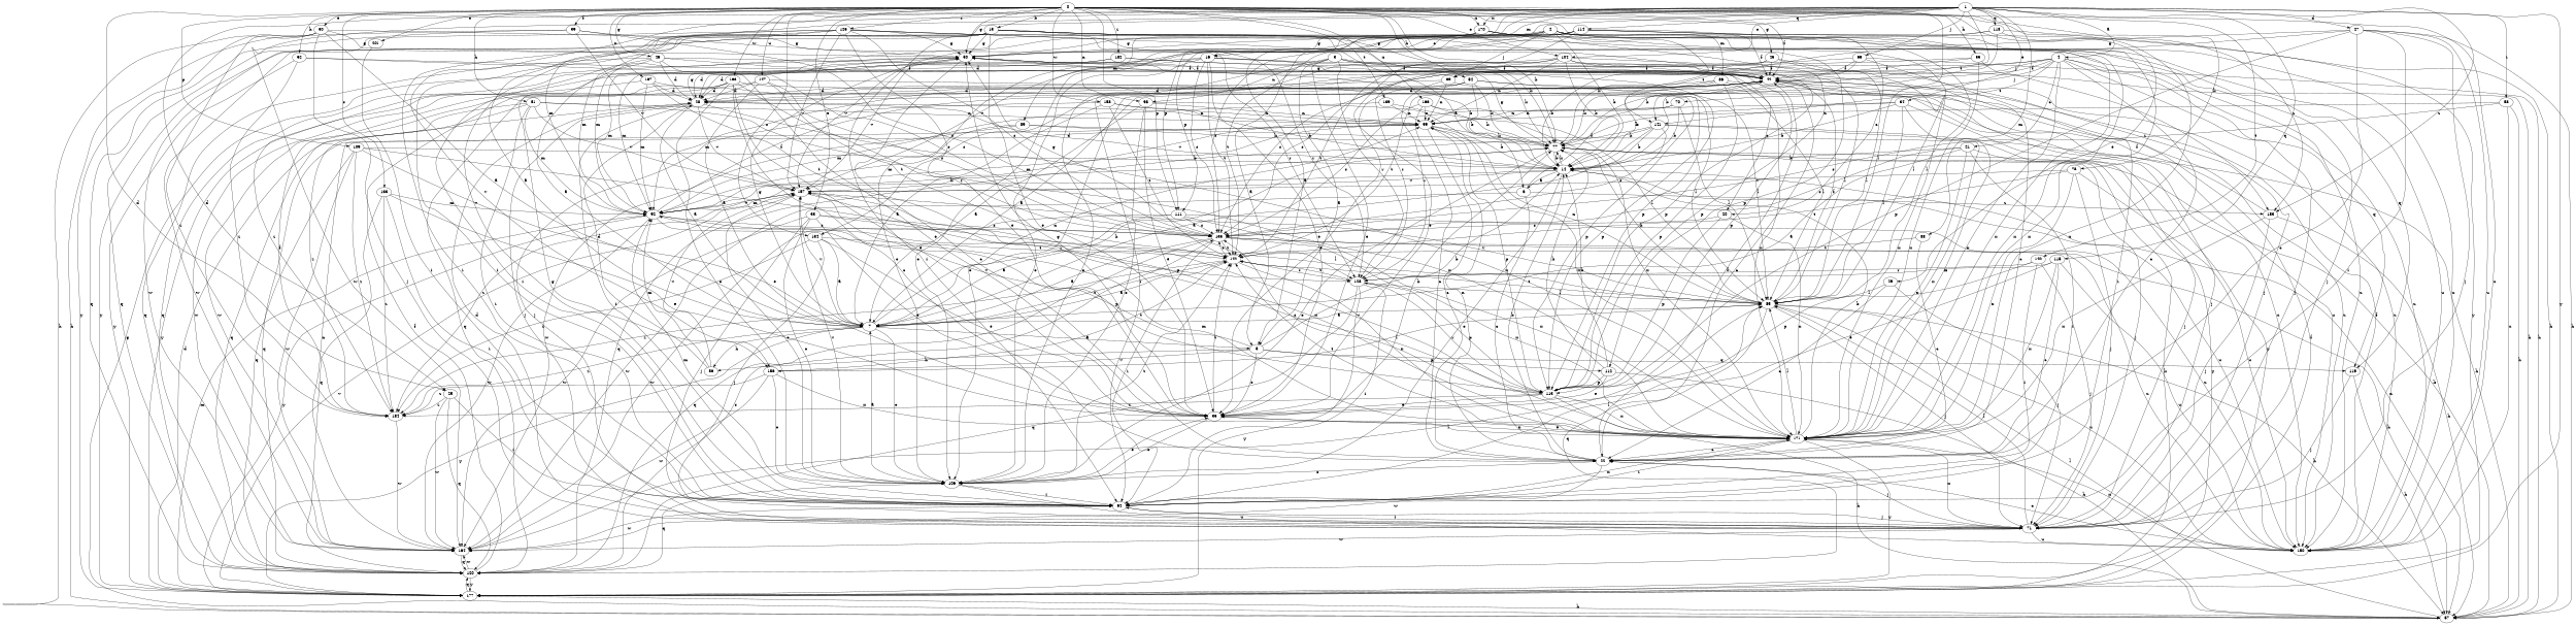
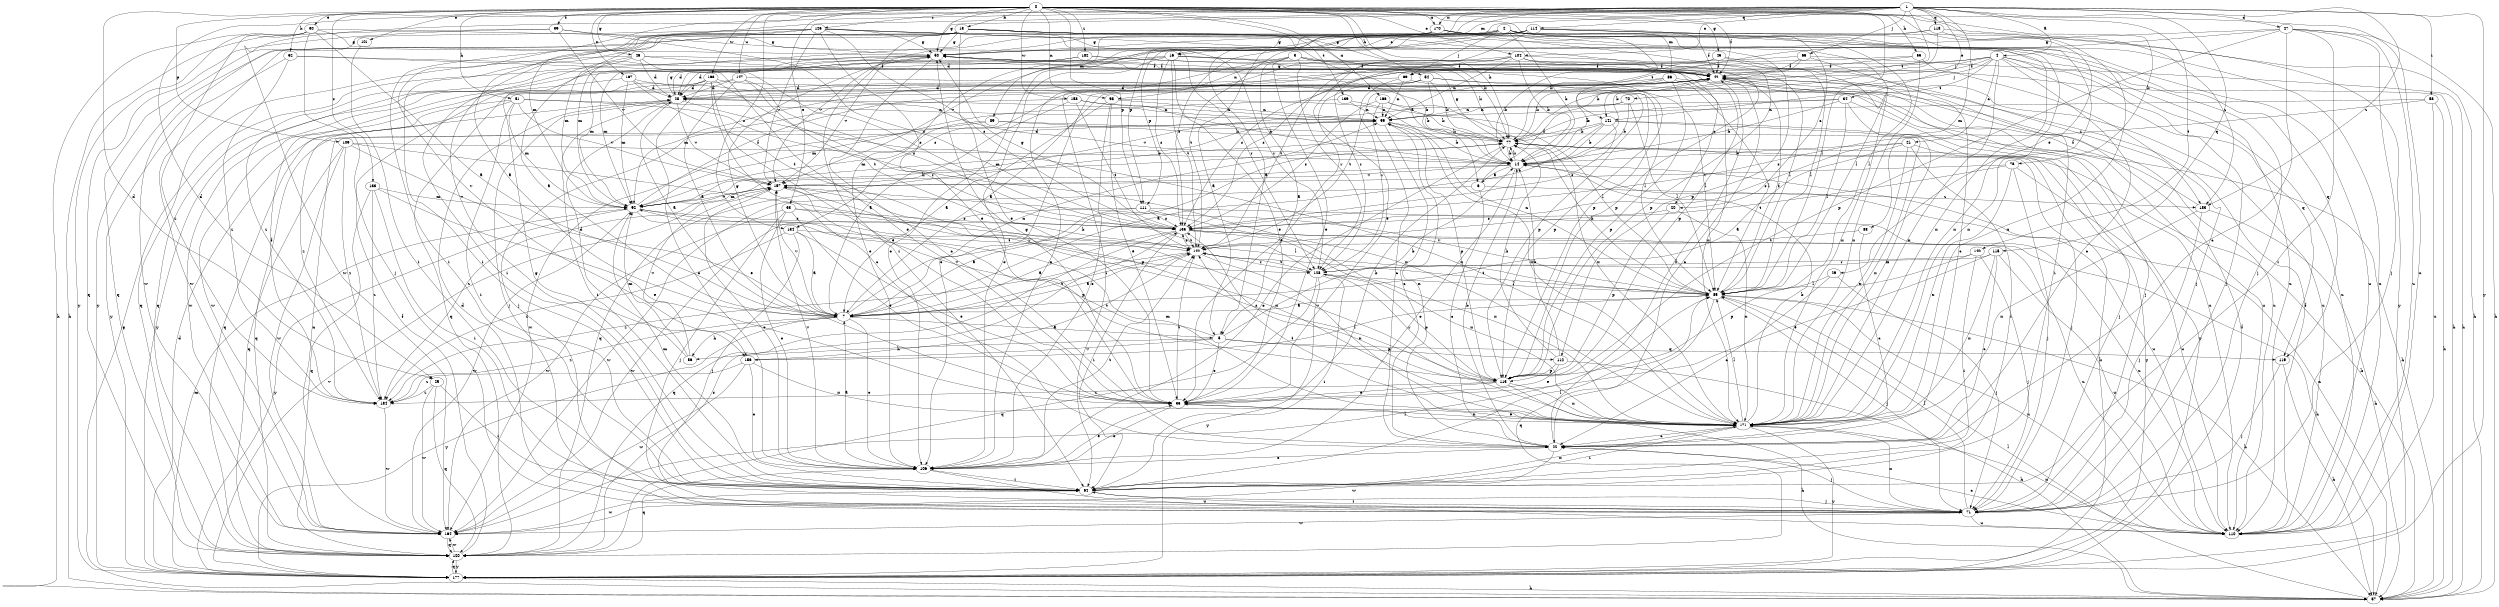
  strict digraph {
    0
    13
    25
    29
    30
    33
    39
    42
    45
    46
    50
    51
    52
    54
    55
    75
    77
    85
    86
    98
-   101 [label=201]
+   101
    104
    109
    111
    125
    133
    134
    139
    n29 [label=147]
-   150
+   150 [label=110]
    158
    163
    166
    167
    170
    182
    183
    64
    92
    164
    177
    35
    128
    119
    6
    113
    184
    120
    22
    71
    7
    57
    106
    135
    157
    28
    14
    171
    99
    142
    1
    4
    5
    16
    27
    34
    58
    66
    88
    89
    114
    115
    118
    140
    141
    156
    69
    21
    70
    112
    56
    2
    20
    3
    0 -> 13 [label=b]
    0 -> 25 [label=d]
    0 -> 29 [label=e]
    0 -> 30 [label=e]
    0 -> 33 [label=e]
    0 -> 39 [label=f]
    0 -> 42 [label=f]
    0 -> 45 [label=g]
    0 -> 46 [label=g]
    0 -> 50 [label=g]
    0 -> 51 [label=h]
    0 -> 52 [label=h]
    0 -> 54 [label=h]
    0 -> 55 [label=h]
    0 -> 75 [label=k]
    0 -> 77 [label=k]
    0 -> 85 [label=l]
    0 -> 86 [label=m]
    0 -> 98 [label=n]
    0 -> 101 [label=o]
    0 -> 104 [label=o]
    0 -> 109 [label=p]
    0 -> 111 [label=p]
    0 -> 125 [label=r]
    0 -> 133 [label=s]
    0 -> 134 [label=s]
    0 -> 139 [label=t]
    0 -> n29 [label=u]
    0 -> 150 [label=u]
    0 -> 158 [label=w]
    0 -> 163 [label=w]
    0 -> 166 [label=x]
    0 -> 167 [label=x]
    0 -> 170 [label=x]
    0 -> 182 [label=z]
    0 -> 183 [label=z]
    13 -> 50 [label=g]
    13 -> 77 [label=k]
    13 -> 64 [label=i]
    13 -> 92 [label=m]
    13 -> 164 [label=w]
    13 -> 177 [label=y]
    13 -> 35 [label=e]
    13 -> 128 [label=r]
    13 -> 119 [label=q]
    13 -> 6 [label=a]
    13 -> 113 [label=p]
    25 -> 64 [label=i]
    25 -> 164 [label=w]
    25 -> 184 [label=z]
    25 -> 120 [label=q]
    29 -> 85 [label=l]
    29 -> 22 [label=c]
    29 -> 71 [label=j]
    30 -> 50 [label=g]
    30 -> 150 [label=u]
    30 -> 177 [label=y]
    30 -> 184 [label=z]
    30 -> 71 [label=j]
    30 -> 7 [label=a]
    30 -> 57 [label=h]
    33 -> 85 [label=l]
    33 -> 164 [label=w]
    33 -> 35 [label=e]
    33 -> 71 [label=j]
    33 -> 106 [label=o]
    33 -> 135 [label=s]
    39 -> 50 [label=g]
    39 -> 120 [label=q]
    39 -> 57 [label=h]
    39 -> 135 [label=s]
    39 -> 157 [label=v]
    42 -> 50 [label=g]
    42 -> 77 [label=k]
    42 -> 150 [label=u]
    42 -> 120 [label=q]
    42 -> 22 [label=c]
    42 -> 71 [label=j]
    42 -> 7 [label=a]
    42 -> 28 [label=d]
    45 -> 42 [label=f]
    45 -> 85 [label=l]
    45 -> 106 [label=o]
    45 -> 14 [label=b]
    45 -> 171 [label=x]
    46 -> 42 [label=f]
    46 -> 64 [label=i]
    46 -> 35 [label=e]
    46 -> 120 [label=q]
    46 -> 7 [label=a]
    46 -> 28 [label=d]
    46 -> 171 [label=x]
    50 -> 42 [label=f]
    50 -> 22 [label=c]
    50 -> 157 [label=v]
    50 -> 28 [label=d]
    50 -> 14 [label=b]
    51 -> 64 [label=i]
    51 -> 92 [label=m]
    51 -> 184 [label=z]
    51 -> 120 [label=q]
    51 -> 157 [label=v]
    51 -> 171 [label=x]
    51 -> 99 [label=n]
    52 -> 42 [label=f]
    52 -> 177 [label=y]
    52 -> 184 [label=z]
    52 -> 135 [label=s]
    54 -> 77 [label=k]
    54 -> 150 [label=u]
    54 -> 92 [label=m]
    54 -> 35 [label=e]
    54 -> 113 [label=p]
    54 -> 28 [label=d]
    54 -> 14 [label=b]
    55 -> 42 [label=f]
    55 -> 71 [label=j]
    55 -> 135 [label=s]
    55 -> 171 [label=x]
    75 -> 150 [label=u]
    75 -> 71 [label=j]
    75 -> 157 [label=v]
    75 -> 171 [label=x]
    75 -> 142 [label=t]
    77 -> 50 [label=g]
    77 -> 71 [label=j]
    77 -> 106 [label=o]
    77 -> 14 [label=b]
    85 -> 42 [label=f]
    85 -> 77 [label=k]
    85 -> 150 [label=u]
    85 -> 120 [label=q]
    85 -> 71 [label=j]
    85 -> 7 [label=a]
    85 -> 57 [label=h]
    85 -> 157 [label=v]
    85 -> 99 [label=n]
    85 -> 142 [label=t]
    86 -> 85 [label=l]
    86 -> 150 [label=u]
    86 -> 113 [label=p]
    86 -> 28 [label=d]
    86 -> 14 [label=b]
    86 -> 142 [label=t]
    98 -> 35 [label=e]
    98 -> 7 [label=a]
    98 -> 106 [label=o]
    98 -> 171 [label=x]
    98 -> 99 [label=n]
    101 -> 64 [label=i]
    104 -> 42 [label=f]
    104 -> 64 [label=i]
    104 -> 128 [label=r]
    104 -> 113 [label=p]
    104 -> 57 [label=h]
    104 -> 14 [label=b]
    104 -> 99 [label=n]
    104 -> 142 [label=t]
    109 -> 164 [label=w]
    109 -> 35 [label=e]
    109 -> 113 [label=p]
    109 -> 184 [label=z]
    109 -> 120 [label=q]
    109 -> 14 [label=b]
    111 -> 150 [label=u]
    111 -> 164 [label=w]
    111 -> 7 [label=a]
    111 -> 135 [label=s]
    111 -> 171 [label=x]
    125 -> 50 [label=g]
    125 -> 85 [label=l]
    125 -> 64 [label=i]
    125 -> 164 [label=w]
    125 -> 35 [label=e]
    125 -> 128 [label=r]
    125 -> 113 [label=p]
    125 -> 120 [label=q]
    125 -> 7 [label=a]
    125 -> 135 [label=s]
    125 -> 157 [label=v]
    133 -> 64 [label=i]
    133 -> 92 [label=m]
    133 -> 35 [label=e]
    133 -> 184 [label=z]
    133 -> 120 [label=q]
    134 -> 35 [label=e]
    134 -> 184 [label=z]
    134 -> 71 [label=j]
    134 -> 7 [label=a]
    134 -> 142 [label=t]
    139 -> 85 [label=l]
    139 -> 92 [label=m]
    139 -> 99 [label=n]
    n29 -> 150 [label=u]
    n29 -> 164 [label=w]
    n29 -> 7 [label=a]
    n29 -> 135 [label=s]
    n29 -> 28 [label=d]
    n29 -> 142 [label=t]
    150 -> 42 [label=f]
    150 -> 22 [label=c]
    150 -> 171 [label=x]
    158 -> 71 [label=j]
    158 -> 7 [label=a]
    158 -> 14 [label=b]
    158 -> 99 [label=n]
    158 -> 142 [label=t]
    163 -> 85 [label=l]
    163 -> 164 [label=w]
    163 -> 35 [label=e]
    163 -> 128 [label=r]
    163 -> 184 [label=f]
    163 -> 22 [label=c]
    163 -> 106 [label=o]
    163 -> 28 [label=d]
    166 -> 77 [label=k]
    166 -> 22 [label=c]
    166 -> 135 [label=s]
    166 -> 171 [label=x]
    166 -> 99 [label=n]
    167 -> 92 [label=m]
    167 -> 177 [label=y]
    167 -> 113 [label=p]
    167 -> 28 [label=d]
    167 -> 142 [label=t]
    170 -> 50 [label=g]
    170 -> 150 [label=u]
    170 -> 92 [label=m]
    170 -> 113 [label=p]
    170 -> 71 [label=j]
    170 -> 106 [label=o]
    170 -> 157 [label=v]
    170 -> 171 [label=x]
    182 -> 42 [label=f]
    182 -> 85 [label=l]
    182 -> 92 [label=m]
    182 -> 120 [label=q]
    183 -> 42 [label=f]
    183 -> 71 [label=j]
    183 -> 57 [label=h]
    183 -> 171 [label=x]
    64 -> 50 [label=g]
    64 -> 85 [label=l]
    64 -> 92 [label=m]
    64 -> 164 [label=w]
    64 -> 71 [label=j]
    64 -> 171 [label=x]
    92 -> 42 [label=f]
    92 -> 77 [label=k]
    92 -> 164 [label=w]
    92 -> 177 [label=y]
    92 -> 128 [label=r]
    92 -> 113 [label=p]
    92 -> 135 [label=s]
    92 -> 157 [label=v]
    164 -> 85 [label=l]
    164 -> 120 [label=q]
    164 -> 99 [label=n]
    177 -> 42 [label=f]
    177 -> 77 [label=k]
    177 -> 92 [label=m]
    177 -> 120 [label=q]
    177 -> 57 [label=h]
    177 -> 157 [label=v]
    177 -> 28 [label=d]
    35 -> 50 [label=g]
    35 -> 77 [label=k]
    35 -> 106 [label=o]
    35 -> 171 [label=x]
    35 -> 142 [label=t]
    128 -> 85 [label=l]
    128 -> 64 [label=i]
    128 -> 177 [label=y]
    128 -> 113 [label=p]
    128 -> 120 [label=q]
    128 -> 142 [label=t]
    119 -> 71 [label=j]
    119 -> 57 [label=h]
    6 -> 42 [label=f]
    6 -> 183 [label=z]
    6 -> 164 [label=w]
    6 -> 22 [label=c]
    113 -> 35 [label=e]
    113 -> 128 [label=r]
    113 -> 184 [label=z]
    113 -> 57 [label=h]
    113 -> 135 [label=s]
    113 -> 171 [label=x]
    184 -> 164 [label=w]
    120 -> 42 [label=f]
    120 -> 164 [label=w]
    120 -> 177 [label=y]
    120 -> 135 [label=s]
    22 -> 42 [label=f]
    22 -> 164 [label=w]
    22 -> 71 [label=j]
    22 -> 106 [label=o]
    22 -> 14 [label=b]
    22 -> 99 [label=n]
    71 -> 85 [label=l]
    71 -> 150 [label=u]
    71 -> 64 [label=i]
    71 -> 164 [label=w]
    71 -> 28 [label=d]
    71 -> 171 [label=x]
    7 -> 50 [label=g]
    7 -> 77 [label=k]
    7 -> 177 [label=y]
    7 -> 184 [label=z]
    7 -> 106 [label=o]
    7 -> 157 [label=v]
    7 -> 99 [label=n]
    7 -> 142 [label=t]
    7 -> 5 [label=a]
    7 -> 56 [label=h]
    57 -> 50 [label=g]
    57 -> 77 [label=k]
    57 -> 85 [label=l]
    106 -> 150 [label=u]
    106 -> 64 [label=i]
    106 -> 35 [label=e]
    106 -> 120 [label=q]
    106 -> 7 [label=a]
    106 -> 157 [label=v]
    106 -> 142 [label=t]
    135 -> 50 [label=g]
    135 -> 150 [label=u]
    135 -> 64 [label=i]
    135 -> 120 [label=q]
    135 -> 7 [label=a]
    135 -> 57 [label=h]
    135 -> 171 [label=x]
    135 -> 142 [label=t]
    157 -> 92 [label=m]
    157 -> 106 [label=o]
    157 -> 171 [label=x]
    28 -> 50 [label=g]
    28 -> 64 [label=i]
    28 -> 71 [label=j]
    28 -> 7 [label=a]
    28 -> 157 [label=v]
    28 -> 171 [label=x]
    28 -> 99 [label=n]
    14 -> 77 [label=k]
    14 -> 150 [label=u]
    14 -> 6 [label=a]
    14 -> 184 [label=z]
    14 -> 57 [label=n]
    14 -> 106 [label=o]
    14 -> 157 [label=v]
    14 -> 28 [label=d]
    171 -> 85 [label=l]
    171 -> 64 [label=i]
    171 -> 92 [label=m]
    171 -> 177 [label=y]
    171 -> 35 [label=e]
    171 -> 22 [label=c]
    171 -> 157 [label=v]
    171 -> 14 [label=b]
    171 -> 142 [label=t]
    99 -> 77 [label=k]
    99 -> 92 [label=m]
    99 -> 113 [label=p]
    99 -> 120 [label=q]
    99 -> 22 [label=c]
    99 -> 14 [label=b]
    142 -> 128 [label=r]
    142 -> 184 [label=z]
    142 -> 7 [label=a]
    142 -> 135 [label=s]
    142 -> 171 [label=x]
    1 -> 25 [label=d]
    1 -> 104 [label=o]
    1 -> 111 [label=p]
    1 -> 170 [label=x]
    1 -> 183 [label=z]
    1 -> 64 [label=i]
    1 -> 92 [label=m]
    1 -> 164 [label=w]
    1 -> 177 [label=y]
    1 -> 4 [label=a]
    1 -> 5 [label=a]
    1 -> 16 [label=m]
    1 -> 27 [label=d]
    1 -> 34 [label=e]
    1 -> 58 [label=i]
    1 -> 66 [label=j]
    1 -> 88 [label=m]
    1 -> 89 [label=m]
    1 -> 114 [label=q]
    1 -> 115 [label=q]
    1 -> 118 [label=q]
    1 -> 140 [label=t]
    1 -> 141 [label=t]
    1 -> 156 [label=v]
    4 -> 42 [label=f]
    4 -> 134 [label=s]
    4 -> 150 [label=u]
    4 -> 119 [label=q]
    4 -> 22 [label=c]
    4 -> 71 [label=j]
    4 -> 135 [label=s]
    4 -> 171 [label=x]
    4 -> 141 [label=t]
    4 -> 69 [label=j]
    4 -> 21 [label=c]
    4 -> 70 [label=j]
    5 -> 35 [label=e]
    5 -> 119 [label=q]
    5 -> 157 [label=v]
    5 -> 14 [label=b]
    5 -> 156 [label=v]
    5 -> 112 [label=p]
    5 -> 56 [label=h]
    16 -> 42 [label=f]
    16 -> 77 [label=k]
    16 -> 35 [label=e]
    16 -> 184 [label=z]
    16 -> 22 [label=c]
    16 -> 106 [label=o]
    16 -> 135 [label=s]
    16 -> 28 [label=d]
    16 -> 142 [label=t]
    27 -> 50 [label=g]
    27 -> 77 [label=k]
    27 -> 150 [label=u]
    27 -> 64 [label=i]
    27 -> 113 [label=p]
    27 -> 22 [label=c]
    27 -> 71 [label=j]
    27 -> 57 [label=h]
    34 -> 77 [label=k]
    34 -> 85 [label=l]
    34 -> 177 [label=y]
    34 -> 14 [label=b]
    34 -> 171 [label=x]
    34 -> 99 [label=n]
    58 -> 150 [label=u]
    58 -> 57 [label=h]
    58 -> 135 [label=s]
    58 -> 99 [label=n]
    66 -> 42 [label=f]
    66 -> 77 [label=k]
    66 -> 64 [label=i]
    66 -> 92 [label=m]
    66 -> 57 [label=h]
    88 -> 22 [label=c]
    88 -> 142 [label=t]
    89 -> 77 [label=k]
    89 -> 92 [label=m]
    89 -> 164 [label=w]
    89 -> 171 [label=x]
    114 -> 42 [label=f]
    114 -> 50 [label=g]
    114 -> 85 [label=l]
    114 -> 35 [label=e]
    114 -> 57 [label=h]
    114 -> 135 [label=s]
    114 -> 157 [label=v]
    114 -> 171 [label=x]
    114 -> 142 [label=t]
    115 -> 150 [label=u]
    115 -> 35 [label=e]
    115 -> 128 [label=r]
    115 -> 22 [label=c]
    115 -> 171 [label=x]
    118 -> 50 [label=g]
    118 -> 177 [label=y]
    118 -> 28 [label=d]
    118 -> 14 [label=b]
    118 -> 171 [label=x]
    140 -> 64 [label=i]
    140 -> 128 [label=r]
    140 -> 113 [label=p]
    140 -> 71 [label=j]
    141 -> 77 [label=k]
    141 -> 120 [label=q]
    141 -> 71 [label=j]
    141 -> 7 [label=a]
    141 -> 57 [label=h]
    141 -> 135 [label=s]
    141 -> 14 [label=b]
    156 -> 85 [label=l]
    156 -> 164 [label=w]
    156 -> 184 [label=z]
    156 -> 106 [label=o]
    156 -> 171 [label=x]
    156 -> 142 [label=t]
    69 -> 85 [label=l]
    69 -> 128 [label=r]
    69 -> 28 [label=d]
    69 -> 99 [label=n]
    21 -> 64 [label=i]
    21 -> 177 [label=y]
    21 -> 7 [label=a]
    21 -> 135 [label=s]
    21 -> 14 [label=b]
    21 -> 171 [label=x]
    70 -> 85 [label=l]
    70 -> 157 [label=v]
    70 -> 14 [label=b]
    70 -> 99 [label=n]
    112 -> 77 [label=k]
    112 -> 35 [label=e]
    112 -> 113 [label=p]
    112 -> 57 [label=h]
    112 -> 14 [label=b]
    56 -> 92 [label=m]
    56 -> 157 [label=v]
    56 -> 28 [label=d]
    2 -> 111 [label=p]
    2 -> 150 [label=u]
    2 -> 106 [label=o]
    2 -> 14 [label=b]
    2 -> 171 [label=x]
    2 -> 5 [label=a]
    2 -> 16 [label=c]
    2 -> 141 [label=t]
    2 -> 156 [label=v]
    2 -> 69 [label=j]
    2 -> 112 [label=p]
    2 -> 20 [label=c]
    20 -> 113 [label=p]
    20 -> 135 [label=s]
    20 -> 171 [label=x]
    3 -> 42 [label=f]
    3 -> 98 [label=n]
    3 -> 183 [label=z]
    3 -> 35 [label=e]
    3 -> 128 [label=r]
    3 -> 106 [label=o]
    3 -> 5 [label=a]
    3 -> 20 [label=c]
  }
